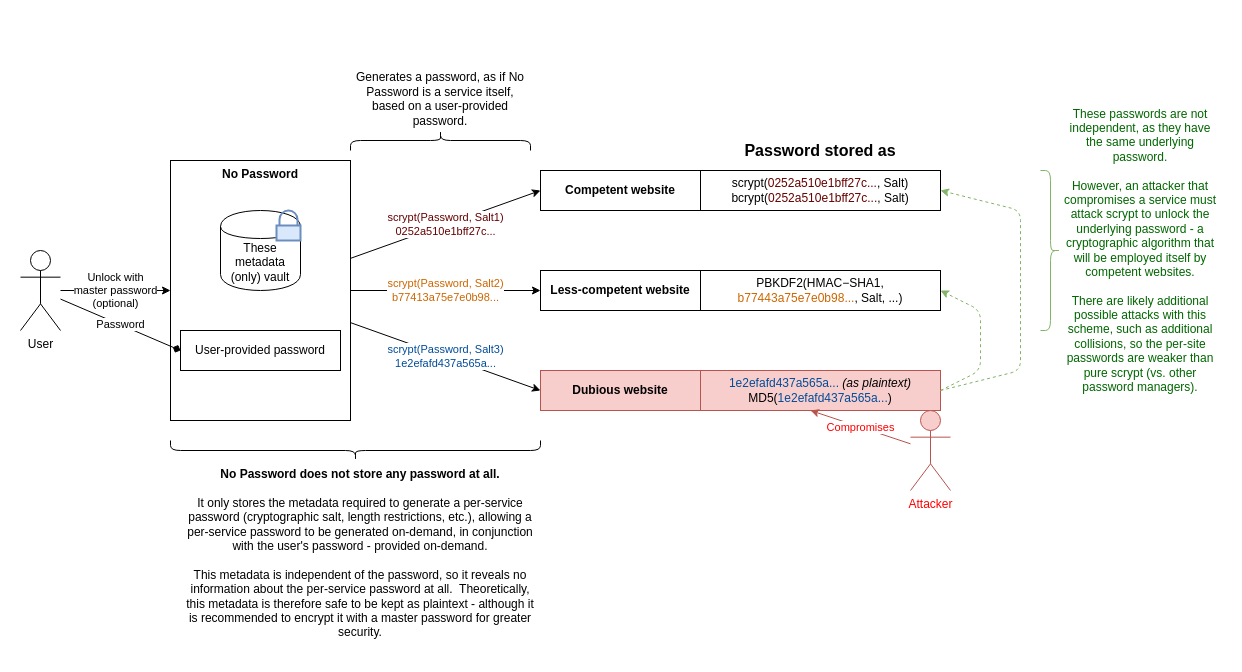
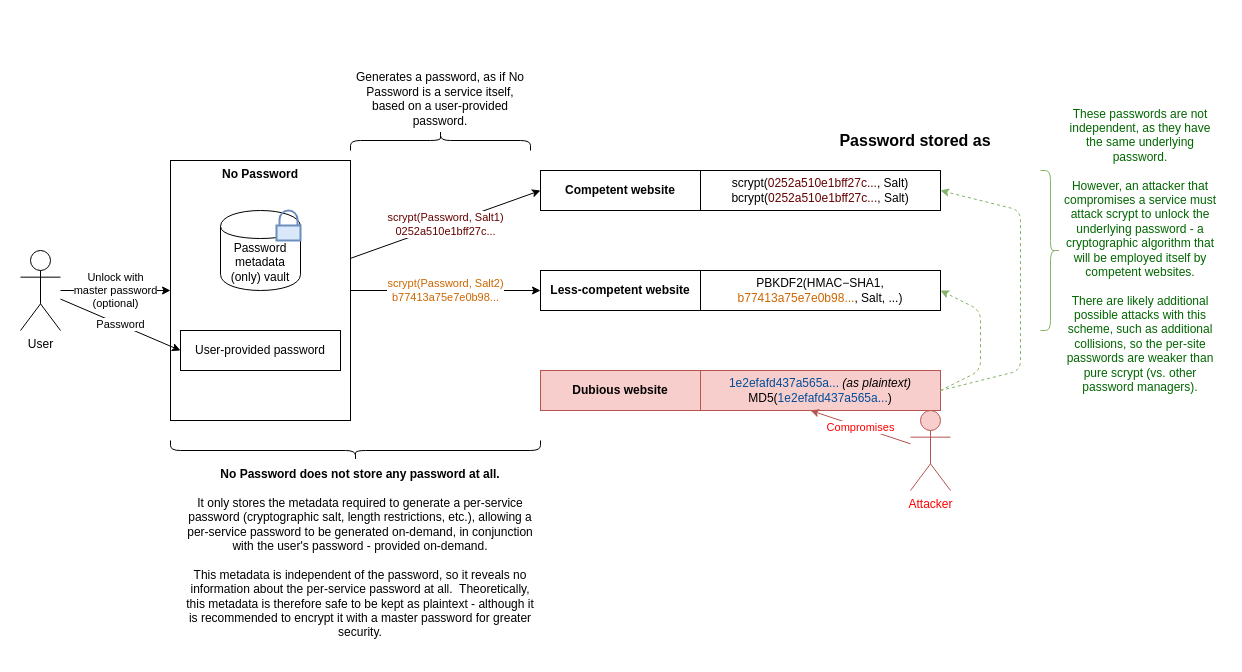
  <mxCell id="0" />
  <mxCell id="1" parent="0" />
  <mxCell id="2" value="&lt;b&gt;No Password&lt;/b&gt;" style="rounded=0;whiteSpace=wrap;html=1;verticalAlign=top;" vertex="1" parent="1"><mxGeometry x="170" y="160" width="180" height="260" as="geometry" /></mxCell>
  <mxCell id="3" value="" style="rounded=0;whiteSpace=wrap;html=1;align=left;fillColor=#f8cecc;strokeColor=#b85450;" vertex="1" parent="1"><mxGeometry x="540" y="370" width="400" height="40" as="geometry" /></mxCell>
  <mxCell id="4" value="" style="rounded=0;whiteSpace=wrap;html=1;align=left;" vertex="1" parent="1"><mxGeometry x="540" y="270" width="400" height="40" as="geometry" /></mxCell>
  <mxCell id="5" value="" style="rounded=0;whiteSpace=wrap;html=1;align=left;" vertex="1" parent="1"><mxGeometry x="540" y="170" width="400" height="40" as="geometry" /></mxCell>
  <mxCell id="6" value="User" style="shape=umlActor;verticalLabelPosition=bottom;verticalAlign=top;html=1;outlineConnect=0;" vertex="1" parent="1"><mxGeometry x="20" y="250" width="40" height="80" as="geometry" /></mxCell>
  <mxCell id="7" value="Competent website" style="rounded=0;whiteSpace=wrap;html=1;" vertex="1" parent="1"><mxGeometry x="540" y="170" width="160" height="40" as="geometry" /></mxCell>
  <mxCell id="8" value="Less-competent website" style="rounded=0;whiteSpace=wrap;html=1;" vertex="1" parent="1"><mxGeometry x="540" y="270" width="160" height="40" as="geometry" /></mxCell>
  <mxCell id="9" value="Dubious website" style="rounded=0;whiteSpace=wrap;html=1;fontStyle=1;fillColor=#f8cecc;strokeColor=#b85450;" vertex="1" parent="1"><mxGeometry x="540" y="370" width="160" height="40" as="geometry" /></mxCell>
- <mxCell id="10" value="&lt;b&gt;&lt;font style=&quot;font-size: 16px&quot;&gt;Password stored as&lt;br&gt;&lt;/font&gt;&lt;/b&gt;" style="text;html=1;strokeColor=none;fillColor=none;align=center;verticalAlign=middle;whiteSpace=wrap;rounded=0;" vertex="1" parent="1"><mxGeometry x="700" y="130" width="240" height="40" as="geometry" /></mxCell>
+ <mxCell id="10" value="&lt;b&gt;&lt;font style=&quot;font-size: 16px&quot;&gt;Password stored as&lt;br&gt;&lt;/font&gt;&lt;/b&gt;" style="text;html=1;strokeColor=none;fillColor=none;align=center;verticalAlign=middle;whiteSpace=wrap;rounded=0;" vertex="1" parent="1"><mxGeometry x="795" y="120" width="240" height="40" as="geometry" /></mxCell>
  <mxCell id="11" value="&lt;div&gt;scrypt(&lt;font color=&quot;#660000&quot;&gt;0252a510e1bff27c...&lt;/font&gt;, Salt)&lt;/div&gt;&lt;div&gt;bcrypt(&lt;font color=&quot;#660000&quot;&gt;0252a510e1bff27c...&lt;/font&gt;, Salt)&lt;br&gt;&lt;/div&gt;" style="text;html=1;strokeColor=none;fillColor=none;align=center;verticalAlign=middle;whiteSpace=wrap;rounded=0;" vertex="1" parent="1"><mxGeometry x="700" y="170" width="240" height="40" as="geometry" /></mxCell>
- <mxCell id="12" value="PBKDF2(HMAC−SHA1, &lt;font color=&quot;#CC6600&quot;&gt;b77443a75e7e0b98...&lt;/font&gt;, Salt, ...)" style="text;html=1;strokeColor=none;fillColor=none;align=center;verticalAlign=middle;whiteSpace=wrap;rounded=0;" vertex="1" parent="1"><mxGeometry x="700" y="270" width="240" height="40" as="geometry" /></mxCell>
+ <mxCell id="12" value="PBKDF2(HMAC−SHA1, &lt;font color=&quot;#CC6600&quot;&gt;b77413a75e7e0b98...&lt;/font&gt;, Salt, ...)" style="text;html=1;strokeColor=none;fillColor=none;align=center;verticalAlign=middle;whiteSpace=wrap;rounded=0;" vertex="1" parent="1"><mxGeometry x="700" y="270" width="240" height="40" as="geometry" /></mxCell>
  <mxCell id="13" value="&lt;div&gt;&lt;font color=&quot;#004C99&quot;&gt;1e2efafd437a565a... &lt;/font&gt;&lt;i&gt;(as plaintext)&lt;/i&gt;&lt;/div&gt;&lt;div&gt;MD5(&lt;font color=&quot;#004C99&quot;&gt;1e2efafd437a565a...&lt;/font&gt;)&lt;br&gt;&lt;/div&gt;" style="text;html=1;strokeColor=#b85450;fillColor=#f8cecc;align=center;verticalAlign=middle;whiteSpace=wrap;rounded=0;" vertex="1" parent="1"><mxGeometry x="700" y="370" width="240" height="40" as="geometry" /></mxCell>
  <mxCell id="14" value="Competent website" style="rounded=0;whiteSpace=wrap;html=1;fontStyle=1" vertex="1" parent="1"><mxGeometry x="540" y="170" width="160" height="40" as="geometry" /></mxCell>
  <mxCell id="15" value="Less-competent website" style="rounded=0;whiteSpace=wrap;html=1;fontStyle=1" vertex="1" parent="1"><mxGeometry x="540" y="270" width="160" height="40" as="geometry" /></mxCell>
- <mxCell id="16" value="These metadata (only) vault" style="shape=cylinder;whiteSpace=wrap;html=1;boundedLbl=1;backgroundOutline=1;" vertex="1" parent="1"><mxGeometry x="220" y="210" width="80" height="80" as="geometry" /></mxCell>
+ <mxCell id="16" value="Password metadata (only) vault" style="shape=cylinder;whiteSpace=wrap;html=1;boundedLbl=1;backgroundOutline=1;" vertex="1" parent="1"><mxGeometry x="220" y="210" width="80" height="80" as="geometry" /></mxCell>
  <mxCell id="17" value="&lt;div&gt;scrypt(Password, Salt1)&lt;/div&gt;&lt;div&gt;0252a510e1bff27c...&lt;br&gt;&lt;/div&gt;" style="endArrow=classic;html=1;entryX=0;entryY=0.5;entryDx=0;entryDy=0;fontColor=#660000;" edge="1" parent="1" source="2" target="14"><mxGeometry width="50" height="50" relative="1" as="geometry"><mxPoint x="460" y="500" as="sourcePoint" /><mxPoint x="510" y="450" as="targetPoint" /></mxGeometry></mxCell>
  <mxCell id="18" value="&lt;div&gt;scrypt(Password, Salt2)&lt;/div&gt;&lt;div&gt;b77413a75e7e0b98...&lt;br&gt;&lt;/div&gt;" style="endArrow=classic;html=1;entryX=0;entryY=0.5;entryDx=0;entryDy=0;fontColor=#CC6600;" edge="1" parent="1" source="2" target="15"><mxGeometry width="50" height="50" relative="1" as="geometry"><mxPoint x="460" y="500" as="sourcePoint" /><mxPoint x="510" y="450" as="targetPoint" /></mxGeometry></mxCell>
- <mxCell id="19" value="&lt;div&gt;scrypt(Password, Salt3)&lt;/div&gt;&lt;div&gt;1e2efafd437a565a...&lt;br&gt;&lt;/div&gt;" style="endArrow=classic;html=1;entryX=0;entryY=0.5;entryDx=0;entryDy=0;fontColor=#004C99;" edge="1" parent="1" source="2" target="9"><mxGeometry width="50" height="50" relative="1" as="geometry"><mxPoint x="460" y="500" as="sourcePoint" /><mxPoint x="510" y="450" as="targetPoint" /></mxGeometry></mxCell>
  <mxCell id="20" value="&lt;div&gt;Unlock with&lt;/div&gt;&lt;div&gt;master password&lt;/div&gt;&lt;div&gt;(optional)&lt;br&gt;&lt;/div&gt;" style="endArrow=classic;html=1;" edge="1" parent="1" source="6" target="2"><mxGeometry width="50" height="50" relative="1" as="geometry"><mxPoint x="380" y="470" as="sourcePoint" /><mxPoint x="430" y="420" as="targetPoint" /></mxGeometry></mxCell>
  <mxCell id="21" value="" style="html=1;verticalLabelPosition=bottom;align=center;labelBackgroundColor=#ffffff;verticalAlign=top;strokeWidth=2;shadow=0;dashed=0;shape=mxgraph.ios7.icons.locked;fillColor=#dae8fc;strokeColor=#6c8ebf;" vertex="1" parent="1"><mxGeometry x="276" y="210" width="24" height="30" as="geometry" /></mxCell>
  <mxCell id="22" value="" style="shape=curlyBracket;whiteSpace=wrap;html=1;rounded=1;direction=south;" vertex="1" parent="1"><mxGeometry x="350" y="130" width="180" height="20" as="geometry" /></mxCell>
  <mxCell id="23" value="Generates a password, as if No Password is a service itself, based on a user-provided password." style="text;html=1;strokeColor=none;fillColor=none;align=center;verticalAlign=bottom;whiteSpace=wrap;rounded=0;" vertex="1" parent="1"><mxGeometry x="350" y="20" width="180" height="110" as="geometry" /></mxCell>
  <mxCell id="24" value="Attacker" style="shape=umlActor;verticalLabelPosition=bottom;verticalAlign=top;html=1;outlineConnect=0;fillColor=#f8cecc;strokeColor=#b85450;fontColor=#FF0000;" vertex="1" parent="1"><mxGeometry x="910" y="410" width="40" height="80" as="geometry" /></mxCell>
  <mxCell id="25" value="Compromises" style="endArrow=classic;html=1;fontColor=#FF0000;fillColor=#f8cecc;strokeColor=#b85450;" edge="1" parent="1" source="24"><mxGeometry width="50" height="50" relative="1" as="geometry"><mxPoint x="550" y="410" as="sourcePoint" /><mxPoint x="810" y="410" as="targetPoint" /></mxGeometry></mxCell>
  <mxCell id="26" value="" style="endArrow=classic;html=1;fontColor=#FF0000;exitX=1;exitY=0.5;exitDx=0;exitDy=0;entryX=1;entryY=0.5;entryDx=0;entryDy=0;fillColor=#d5e8d4;strokeColor=#82b366;dashed=1;" edge="1" parent="1" source="13" target="12"><mxGeometry width="50" height="50" relative="1" as="geometry"><mxPoint x="980" y="390" as="sourcePoint" /><mxPoint x="980" y="290" as="targetPoint" /><Array as="points"><mxPoint x="980" y="370" /><mxPoint x="980" y="340" /><mxPoint x="980" y="310" /></Array></mxGeometry></mxCell>
  <mxCell id="27" value="" style="endArrow=classic;html=1;fontColor=#FF0000;exitX=1;exitY=0.5;exitDx=0;exitDy=0;entryX=1;entryY=0.5;entryDx=0;entryDy=0;fillColor=#d5e8d4;strokeColor=#82b366;dashed=1;" edge="1" parent="1" target="11"><mxGeometry width="50" height="50" relative="1" as="geometry"><mxPoint x="940" y="390" as="sourcePoint" /><mxPoint x="940" y="290" as="targetPoint" /><Array as="points"><mxPoint x="1020" y="370" /><mxPoint x="1020" y="340" /><mxPoint x="1020" y="210" /></Array></mxGeometry></mxCell>
  <mxCell id="28" value="" style="shape=curlyBracket;whiteSpace=wrap;html=1;rounded=1;direction=west;fillColor=#d5e8d4;strokeColor=#82b366;" vertex="1" parent="1"><mxGeometry x="1040" y="170" width="20" height="160" as="geometry" /></mxCell>
  <mxCell id="29" value="&lt;div&gt;These passwords are not independent, as they have the same underlying password.&lt;/div&gt;&lt;div&gt;&lt;br&gt;&lt;/div&gt;&lt;div&gt;However, an attacker that compromises a service must attack scrypt to unlock the underlying password - a cryptographic algorithm that will be employed itself by competent websites.&lt;/div&gt;&lt;div&gt;&lt;br&gt;&lt;/div&gt;&lt;div&gt;There are likely additional possible attacks with this scheme, such as additional collisions, so the per-site passwords are weaker than pure scrypt (vs. other password managers).&lt;br&gt;&lt;/div&gt;" style="text;html=1;strokeColor=none;fillColor=none;align=center;verticalAlign=middle;whiteSpace=wrap;rounded=0;fontColor=#006600;" vertex="1" parent="1"><mxGeometry x="1060" y="170" width="160" height="160" as="geometry" /></mxCell>
  <mxCell id="30" value="User-provided password" style="rounded=0;whiteSpace=wrap;html=1;" vertex="1" parent="1"><mxGeometry x="180" y="330" width="160" height="40" as="geometry" /></mxCell>
- <mxCell id="31" value="Password" style="endArrow=diamond;html=1;entryX=0;entryY=0.5;entryDx=0;entryDy=0;" edge="1" parent="1" source="6" target="30"><mxGeometry width="50" height="50" relative="1" as="geometry"><mxPoint x="570" y="500" as="sourcePoint" /><mxPoint x="620" y="450" as="targetPoint" /></mxGeometry></mxCell>
+ <mxCell id="31" value="Password" style="endArrow=classic;html=1;entryX=0;entryY=0.5;entryDx=0;entryDy=0;" edge="1" parent="1" source="6" target="30"><mxGeometry width="50" height="50" relative="1" as="geometry"><mxPoint x="570" y="500" as="sourcePoint" /><mxPoint x="620" y="450" as="targetPoint" /></mxGeometry></mxCell>
  <mxCell id="32" value="" style="shape=curlyBracket;whiteSpace=wrap;html=1;rounded=1;direction=north;" vertex="1" parent="1"><mxGeometry x="170" y="440" width="370" height="20" as="geometry" /></mxCell>
  <mxCell id="33" value="&lt;div&gt;&lt;b&gt;No Password does not store any password at all.&lt;/b&gt;&lt;/div&gt;&lt;div&gt;&lt;br&gt;&lt;/div&gt;&lt;div&gt;It only stores the metadata required to generate a per-service password (cryptographic salt, length restrictions, etc.), allowing a per-service password to be generated on-demand, in conjunction with the user's password - provided on-demand.&lt;/div&gt;&lt;div&gt;&lt;br&gt;&lt;/div&gt;&lt;div&gt;This metadata is independent of the password, so it reveals no information about the per-service password at all.&amp;nbsp; Theoretically, this metadata is therefore safe to be kept as plaintext - although it is recommended to encrypt it with a master password for greater security.&lt;br&gt;&lt;/div&gt;" style="text;html=1;strokeColor=none;fillColor=none;align=center;verticalAlign=top;whiteSpace=wrap;rounded=0;" vertex="1" parent="1"><mxGeometry x="180" y="460" width="360" height="190" as="geometry" /></mxCell>
